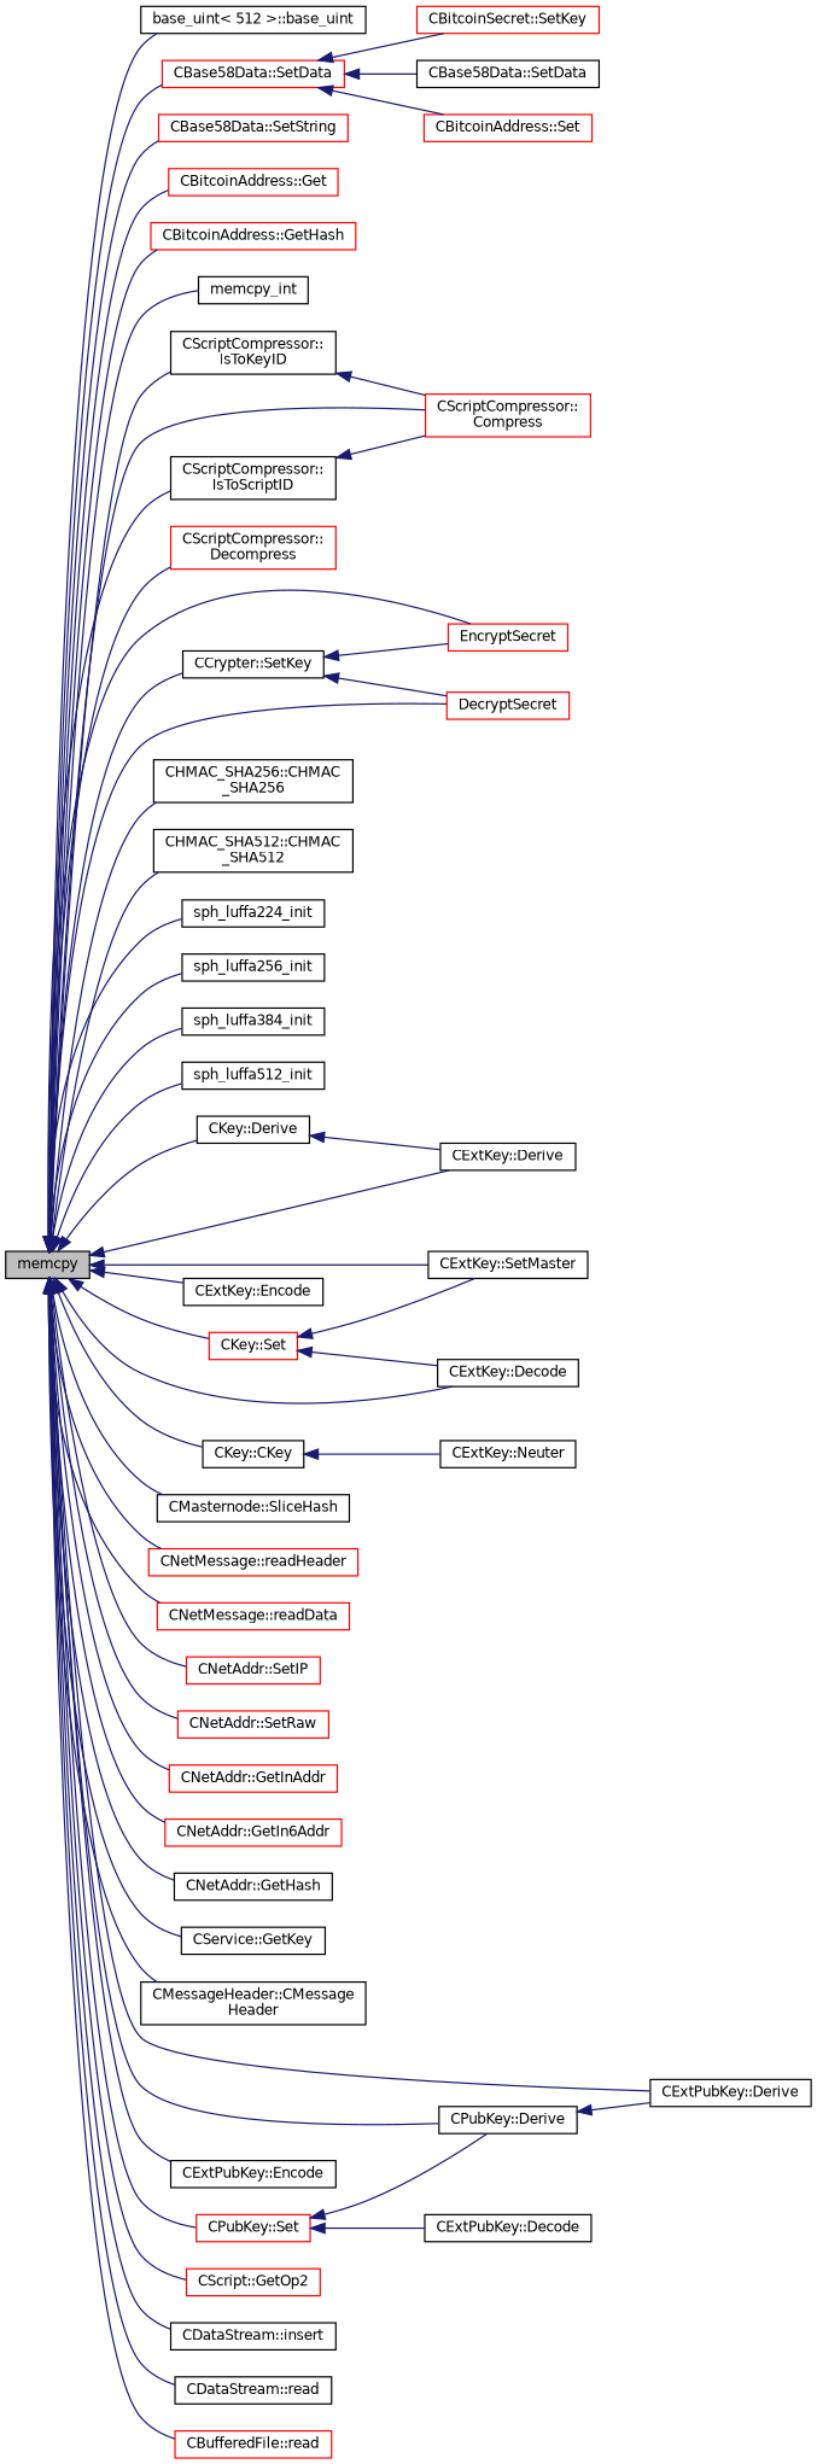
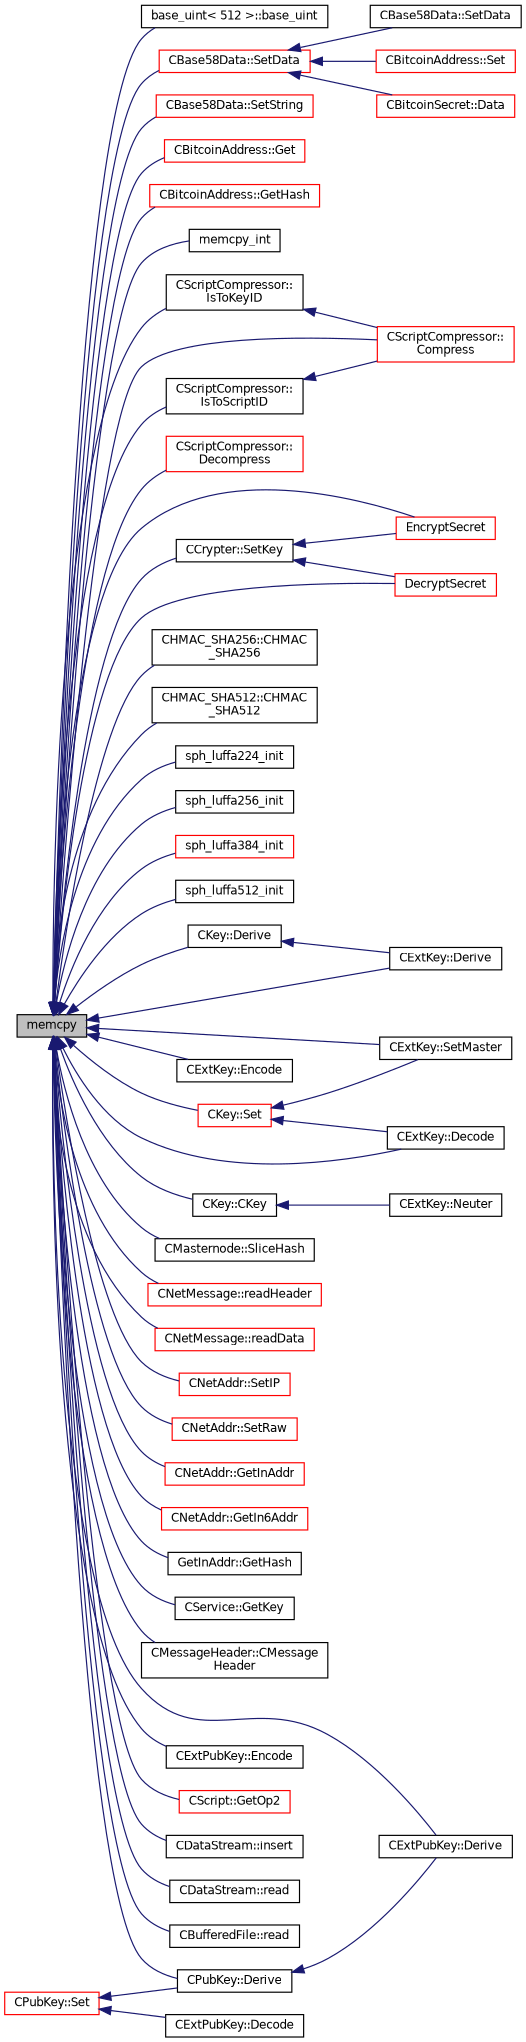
  digraph {
    rankdir=LR
    node [color=black fillcolor=white fontname=Helvetica fontsize=10 shape=record style=filled]
    edge [color=midnightblue dir=back fontname=Helvetica fontsize=10 labelfontname=Helvetica labelfontsize=10 style=solid]
    n1 [fillcolor=grey75 fontcolor=black height=0.2 label=memcpy width=0.4]
    n2 [height=0.2 label="base_uint\< 512 \>::base_uint" width=0.4]
    n3 [color=red height=0.2 label="CBase58Data::SetData" width=0.4]
    n4 [color=red height=0.2 label="CBase58Data::SetString" width=0.4]
    n5 [color=red height=0.2 label="CBitcoinAddress::Get" width=0.4]
    n6 [color=red height=0.2 label="CBitcoinAddress::GetHash" width=0.4]
    n7 [height=0.2 label=memcpy_int width=0.4]
    n8 [height=0.2 label="CScriptCompressor::\lIsToKeyID" width=0.4]
    n9 [color=red height=0.2 label="CScriptCompressor::\lCompress" width=0.4]
    n10 [height=0.2 label="CScriptCompressor::\lIsToScriptID" width=0.4]
    n11 [color=red height=0.2 label="CScriptCompressor::\lDecompress" width=0.4]
    n12 [height=0.2 label="CCrypter::SetKey" width=0.4]
    n13 [color=red height=0.2 label=EncryptSecret width=0.4]
    n14 [color=red height=0.2 label=DecryptSecret width=0.4]
    n15 [height=0.2 label="CHMAC_SHA256::CHMAC\l_SHA256" width=0.4]
    n16 [height=0.2 label="CHMAC_SHA512::CHMAC\l_SHA512" width=0.4]
    n17 [height=0.2 label=sph_luffa224_init width=0.4]
    n18 [height=0.2 label=sph_luffa256_init width=0.4]
-   n19 [height=0.2 label=sph_luffa384_init width=0.4]
+   n19 [color=red height=0.2 label=sph_luffa384_init width=0.4]
    n20 [height=0.2 label=sph_luffa512_init width=0.4]
    n21 [height=0.2 label="CKey::Derive" width=0.4]
    n22 [height=0.2 label="CExtKey::Derive" width=0.4]
    n23 [height=0.2 label="CExtKey::SetMaster" width=0.4]
    n24 [height=0.2 label="CExtKey::Encode" width=0.4]
    n25 [height=0.2 label="CExtKey::Decode" width=0.4]
    n26 [height=0.2 label="CKey::CKey" width=0.4]
    n27 [color=red height=0.2 label="CKey::Set" width=0.4]
    n28 [height=0.2 label="CMasternode::SliceHash" width=0.4]
    n29 [color=red height=0.2 label="CNetMessage::readHeader" width=0.4]
    n30 [color=red height=0.2 label="CNetMessage::readData" width=0.4]
    n31 [color=red height=0.2 label="CNetAddr::SetIP" width=0.4]
    n32 [color=red height=0.2 label="CNetAddr::SetRaw" width=0.4]
    n33 [color=red height=0.2 label="CNetAddr::GetInAddr" width=0.4]
    n34 [color=red height=0.2 label="CNetAddr::GetIn6Addr" width=0.4]
-   n35 [height=0.2 label="CNetAddr::GetHash" width=0.4]
+   n35 [height=0.2 label="GetInAddr::GetHash" width=0.4]
    n36 [height=0.2 label="CService::GetKey" width=0.4]
    n37 [height=0.2 label="CMessageHeader::CMessage\lHeader" width=0.4]
    n38 [height=0.2 label="CPubKey::Derive" width=0.4]
    n39 [height=0.2 label="CExtPubKey::Derive" width=0.4]
    n40 [height=0.2 label="CExtPubKey::Encode" width=0.4]
    n41 [color=red height=0.2 label="CPubKey::Set" width=0.4]
    n42 [color=red height=0.2 label="CScript::GetOp2" width=0.4]
    n43 [height=0.2 label="CDataStream::insert" width=0.4]
    n44 [height=0.2 label="CDataStream::read" width=0.4]
-   n45 [color=red height=0.2 label="CBufferedFile::read" width=0.4]
+   n45 [height=0.2 label="CBufferedFile::read" width=0.4]
    n46 [height=0.2 label="CBase58Data::SetData" width=0.4]
    n47 [color=red height=0.2 label="CBitcoinAddress::Set" width=0.4]
-   n48 [color=red height=0.2 label="CBitcoinSecret::SetKey" width=0.4]
+   n48 [color=red height=0.2 label="CBitcoinSecret::Data" width=0.4]
    n49 [height=0.2 label="CExtKey::Neuter" width=0.4]
    n50 [height=0.2 label="CExtPubKey::Decode" width=0.4]
    n1 -> n2
    n1 -> n3
    n1 -> n4
    n1 -> n5
    n1 -> n6
    n1 -> n7
    n1 -> n8
    n1 -> n9
    n1 -> n10
    n1 -> n11
    n1 -> n12
    n1 -> n13
    n1 -> n14
    n1 -> n15
    n1 -> n16
    n1 -> n17
    n1 -> n18
    n1 -> n19
    n1 -> n20
    n1 -> n21
    n1 -> n22
    n1 -> n23
    n1 -> n24
    n1 -> n25
    n1 -> n26
    n1 -> n27
    n1 -> n28
    n1 -> n29
    n1 -> n30
    n1 -> n31
    n1 -> n32
    n1 -> n33
    n1 -> n34
    n1 -> n35
    n1 -> n36
    n1 -> n37
    n1 -> n38
    n1 -> n39
    n1 -> n40
-   n1 -> n41
    n1 -> n42
    n1 -> n43
    n1 -> n44
    n1 -> n45
    n3 -> n46
    n3 -> n47
    n3 -> n48
    n8 -> n9
    n10 -> n9
    n12 -> n13
    n12 -> n14
    n21 -> n22
    n26 -> n49
    n27 -> n23
    n27 -> n25
    n38 -> n39
    n41 -> n38
    n41 -> n50
  }
